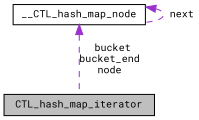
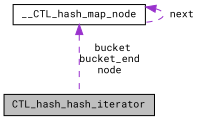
  digraph {
    fontname="Roboto Mono"
    node [color=black fontname="Roboto Mono" fontsize=10 shape=record style=filled]
    edge [color=darkorchid3 dir=back fontname="Roboto Mono" fontsize=10 labelfontname=Helvetica labelfontsize=10 style=dashed]
-   n1 [fillcolor=grey75 fontcolor=black height=0.2 label=CTL_hash_map_iterator width=0.4]
+   n1 [fillcolor=grey75 fontcolor=black height=0.2 label=CTL_hash_hash_iterator width=0.4]
    n2 [fillcolor=white height=0.2 label=__CTL_hash_map_node width=0.4]
    n2 -> n1 [label=" bucket\nbucket_end\nnode"]
    n2 -> n2 [label=" next"]
  }
